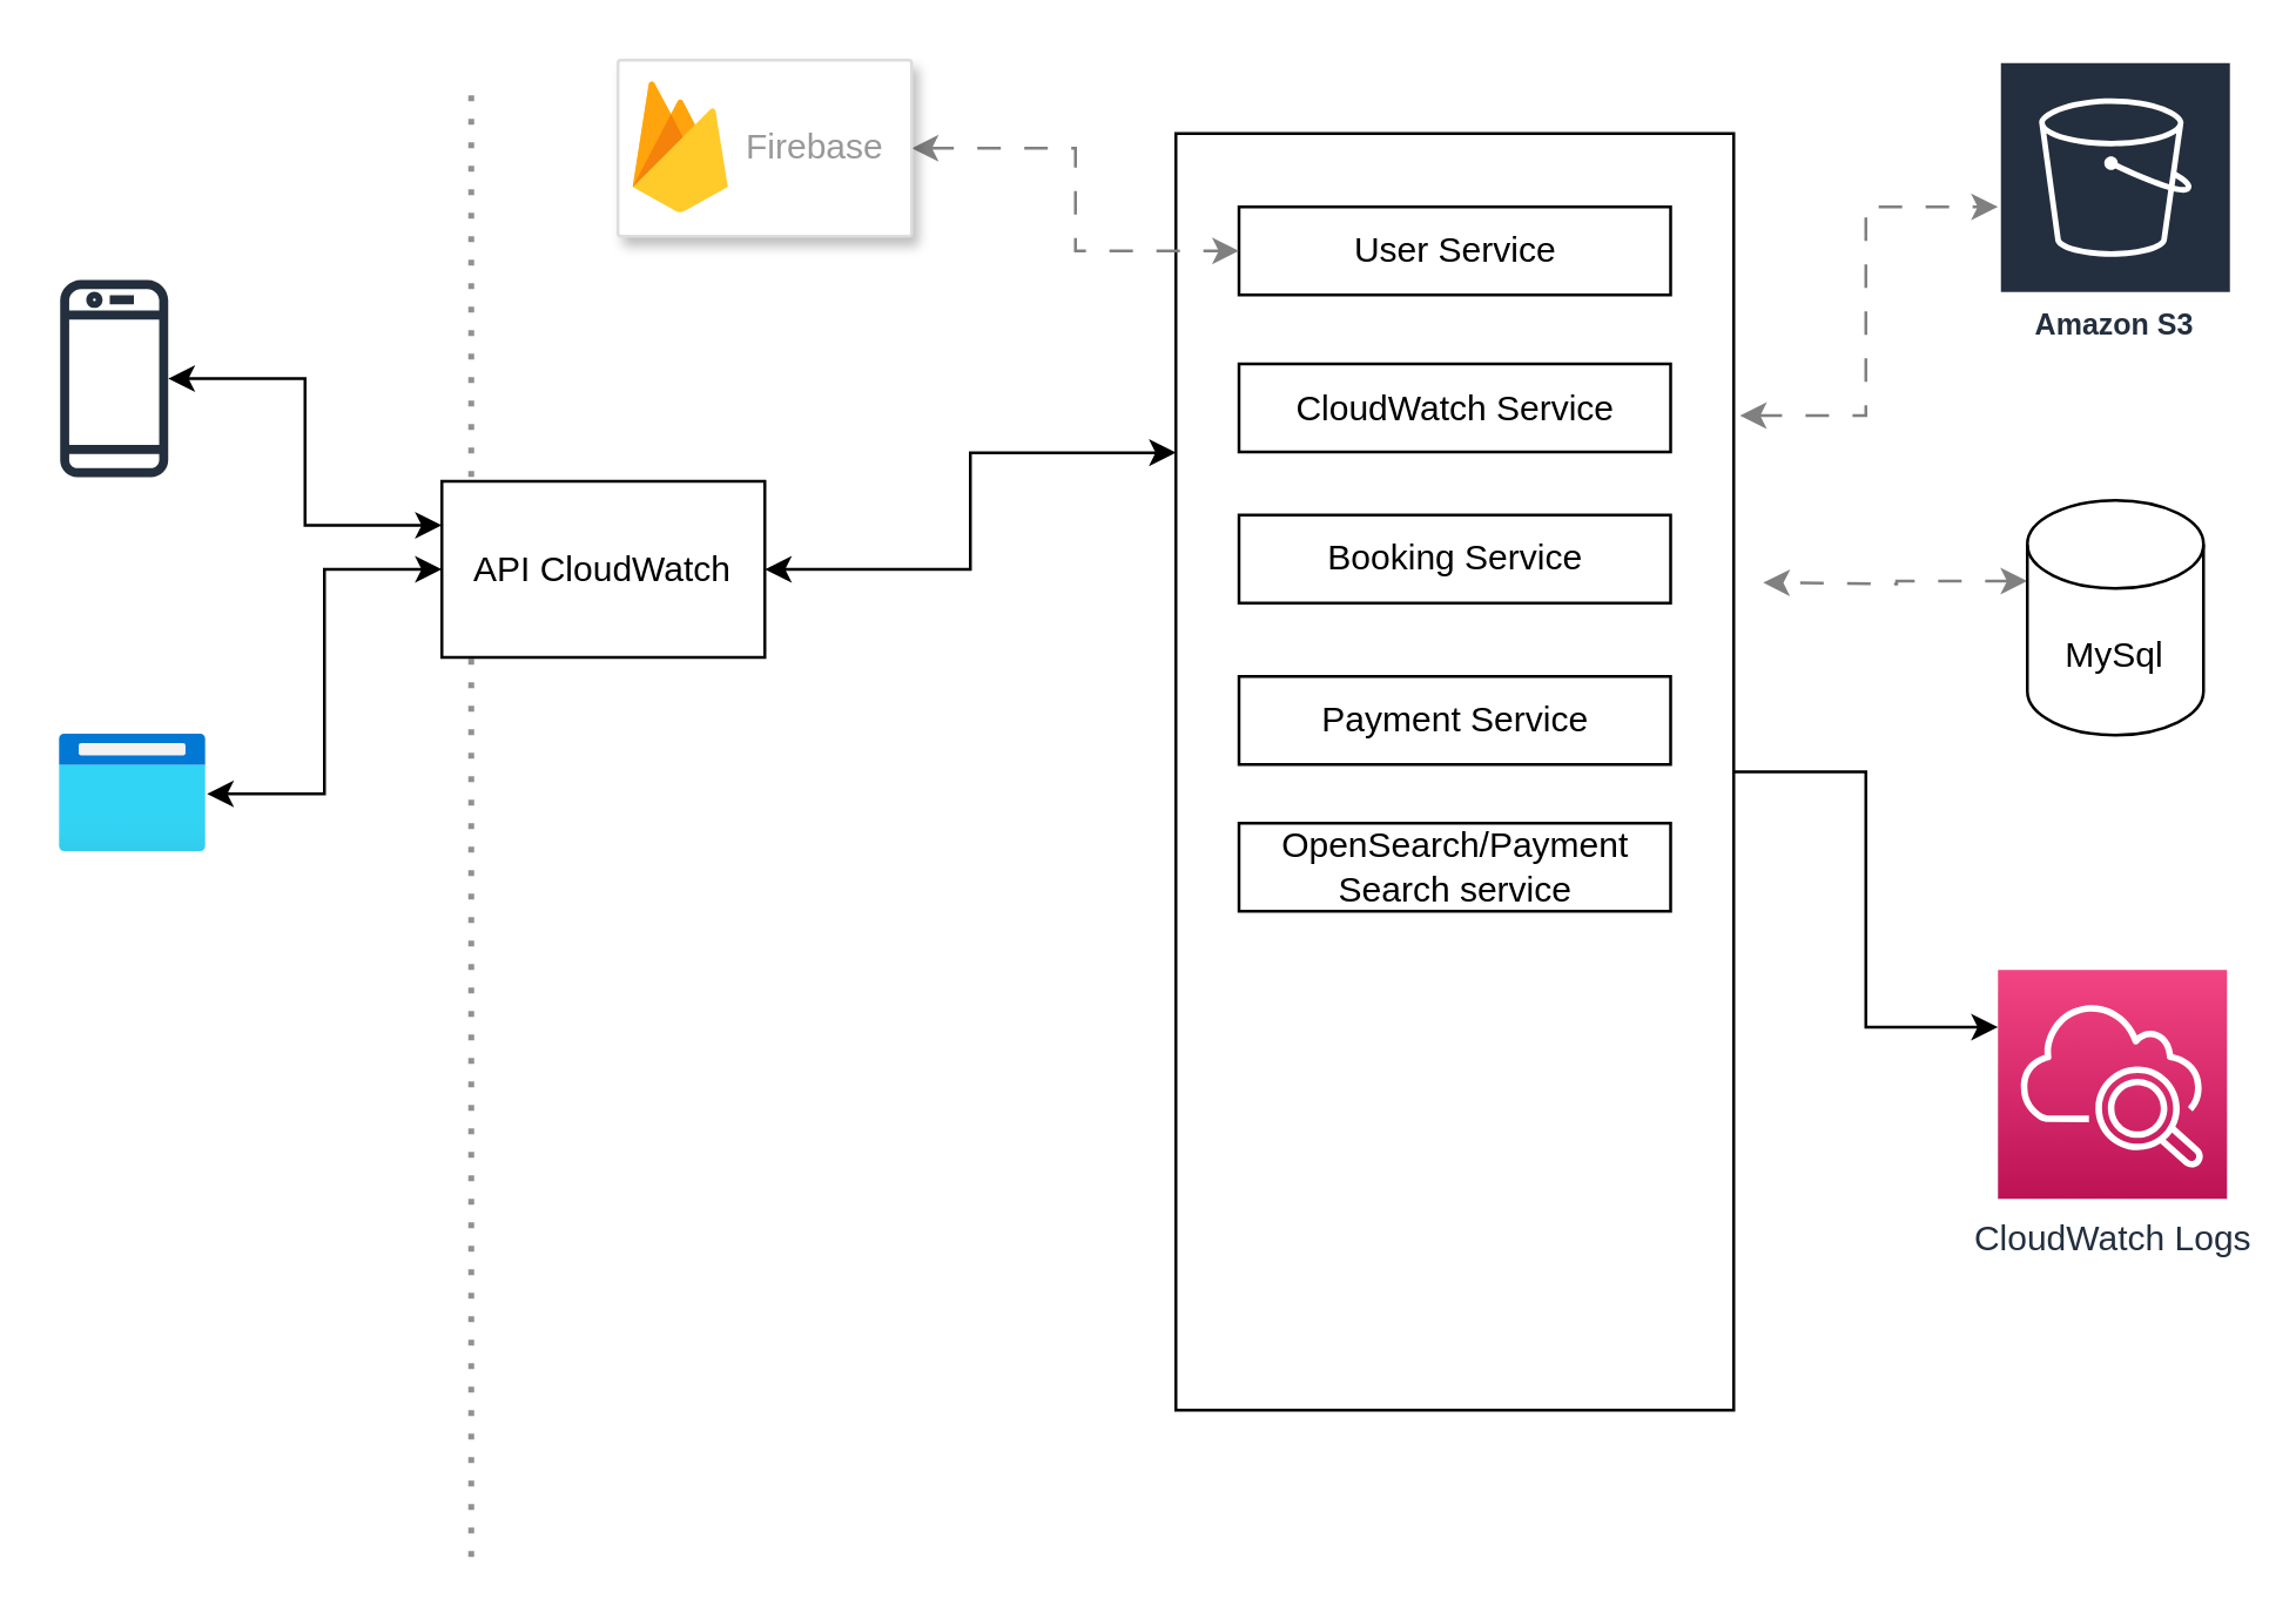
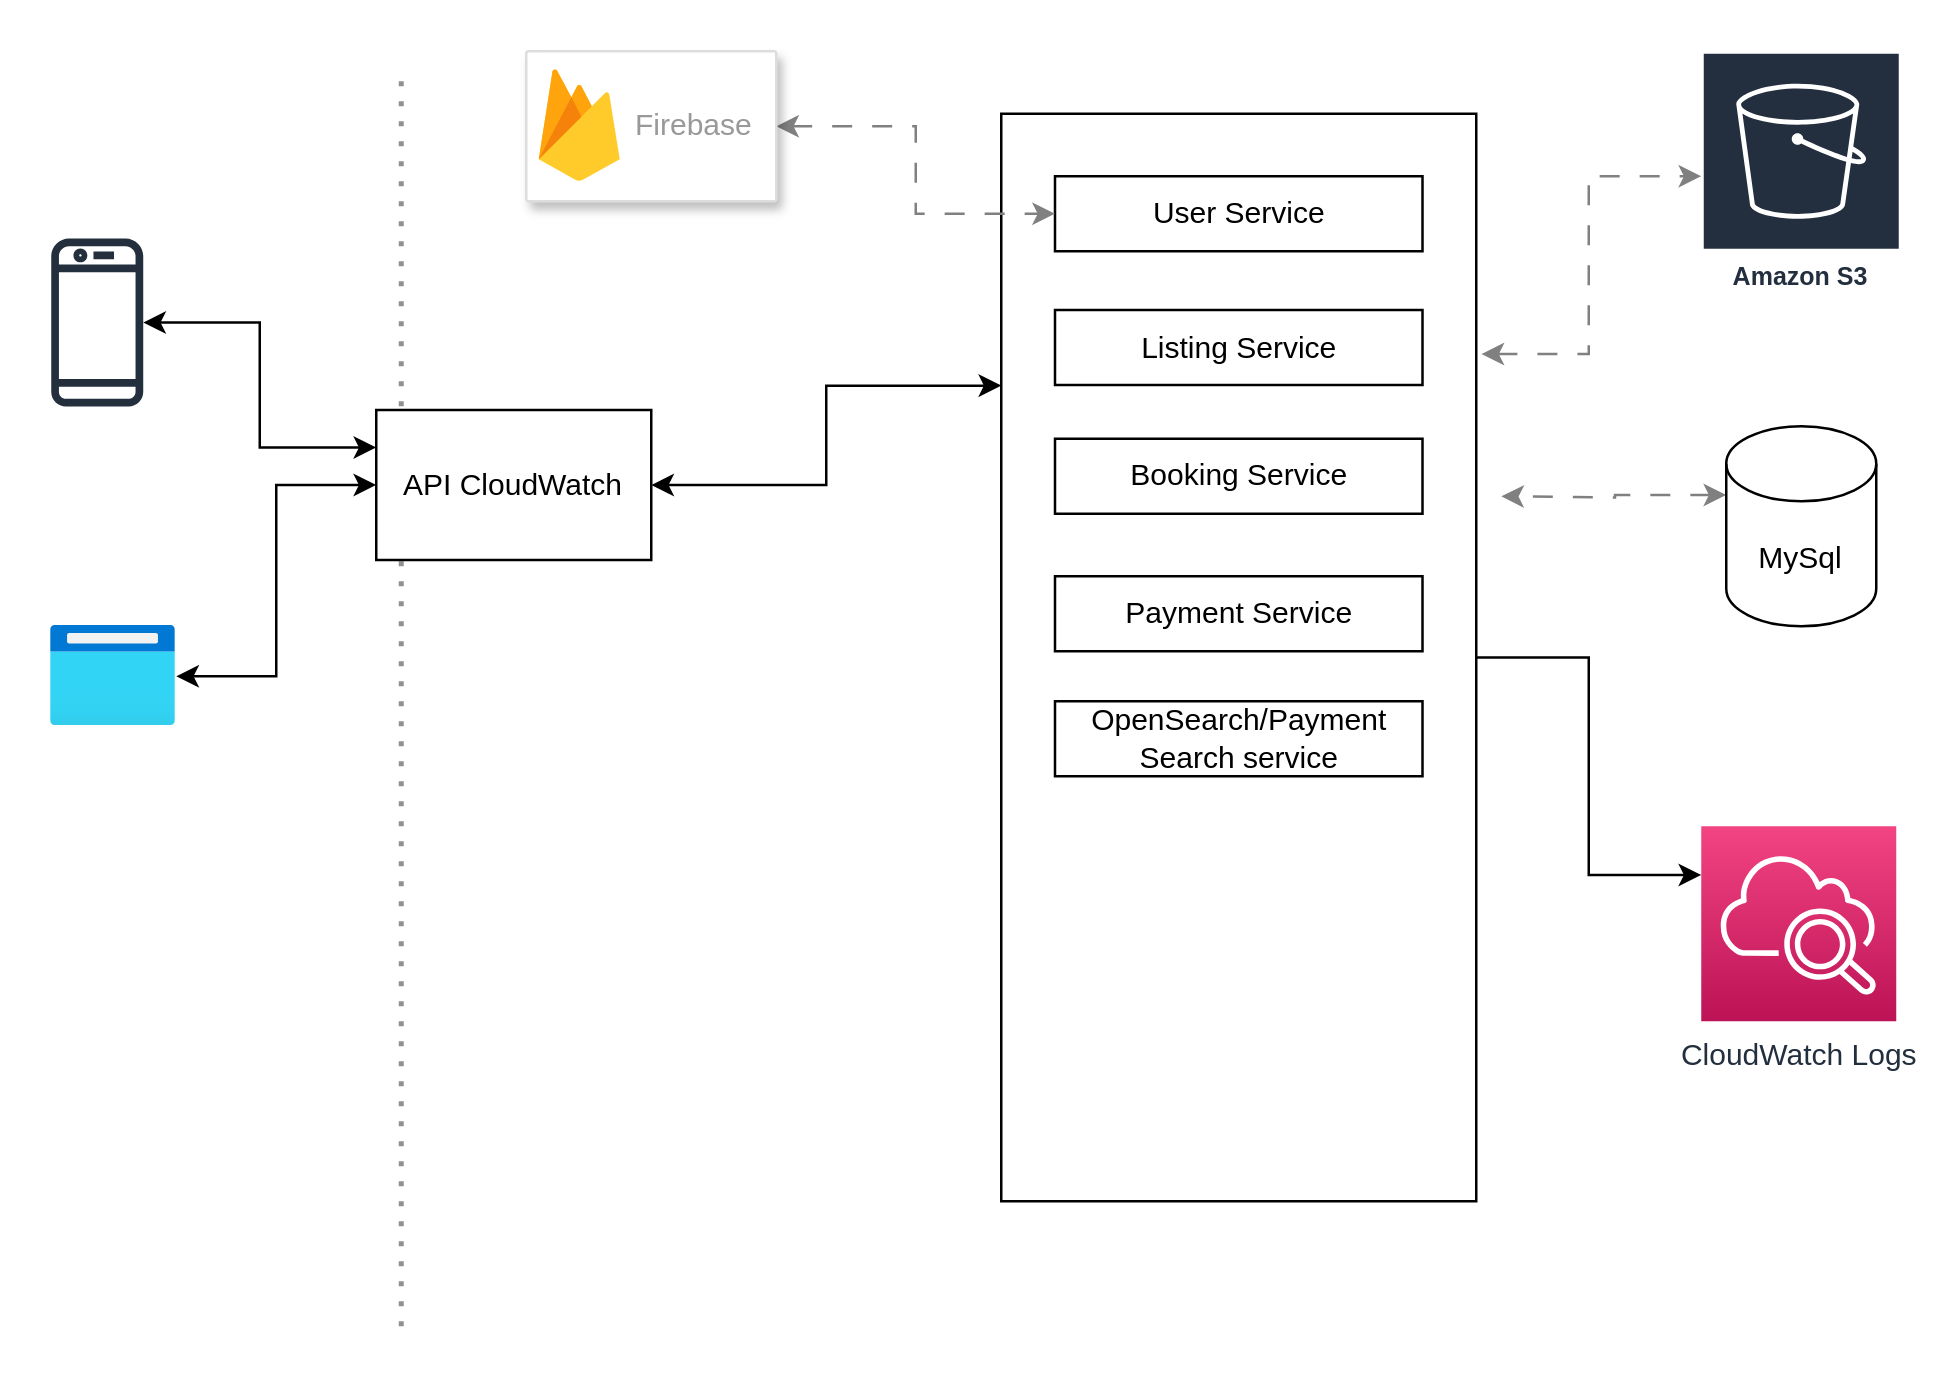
  <mxCell id="0" />
  <mxCell id="1" parent="0" />
  <mxCell id="2" style="edgeStyle=orthogonalEdgeStyle;rounded=0;orthogonalLoop=1;jettySize=auto;html=1;exitX=1;exitY=0.5;exitDx=0;exitDy=0;entryX=0;entryY=0.25;entryDx=0;entryDy=0;entryPerimeter=0;" edge="1" parent="1" source="4" target="19"><mxGeometry relative="1" as="geometry" /></mxCell>
  <mxCell id="3" style="edgeStyle=orthogonalEdgeStyle;rounded=0;orthogonalLoop=1;jettySize=auto;html=1;exitX=1.011;exitY=0.221;exitDx=0;exitDy=0;dashed=1;dashPattern=8 8;strokeColor=#808080;startArrow=classic;startFill=1;exitPerimeter=0;" edge="1" parent="1" source="4" target="23"><mxGeometry relative="1" as="geometry"><Array as="points"><mxPoint x="635" y="141" /><mxPoint x="635" y="70" /></Array></mxGeometry></mxCell>
  <mxCell id="4" value="" style="rounded=0;whiteSpace=wrap;html=1;strokeWidth=1;fillColor=none;" parent="1" vertex="1"><mxGeometry x="400" y="45" width="190" height="435" as="geometry" /></mxCell>
  <mxCell id="5" style="edgeStyle=orthogonalEdgeStyle;rounded=0;orthogonalLoop=1;jettySize=auto;html=1;entryX=0;entryY=0.25;entryDx=0;entryDy=0;strokeColor=#000000;startArrow=classic;startFill=1;" parent="1" source="6" target="17" edge="1"><mxGeometry relative="1" as="geometry" /></mxCell>
  <mxCell id="6" value="" style="sketch=0;outlineConnect=0;fontColor=#232F3E;gradientColor=none;fillColor=#232F3D;strokeColor=none;dashed=0;verticalLabelPosition=bottom;verticalAlign=top;align=center;html=1;fontSize=12;fontStyle=0;aspect=fixed;pointerEvents=1;shape=mxgraph.aws4.mobile_client;" parent="1" vertex="1"><mxGeometry x="20" y="93.5" width="36.79" height="70" as="geometry" /></mxCell>
  <mxCell id="7" style="edgeStyle=orthogonalEdgeStyle;rounded=0;orthogonalLoop=1;jettySize=auto;html=1;entryX=0;entryY=0.5;entryDx=0;entryDy=0;strokeColor=#000000;startArrow=classic;startFill=1;" parent="1" source="8" target="17" edge="1"><mxGeometry relative="1" as="geometry" /></mxCell>
  <mxCell id="8" value="" style="aspect=fixed;html=1;points=[];align=center;image;fontSize=12;image=img/lib/azure2/general/Browser.svg;" parent="1" vertex="1"><mxGeometry x="20" y="250" width="50" height="40" as="geometry" /></mxCell>
  <mxCell id="9" value="User Service" style="rounded=0;whiteSpace=wrap;html=1;" parent="1" vertex="1"><mxGeometry x="421.5" y="70" width="147" height="30" as="geometry" /></mxCell>
- <mxCell id="10" value="CloudWatch Service" style="rounded=0;whiteSpace=wrap;html=1;" parent="1" vertex="1"><mxGeometry x="421.5" y="123.5" width="147" height="30" as="geometry" /></mxCell>
+ <mxCell id="10" value="Listing Service" style="rounded=0;whiteSpace=wrap;html=1;" parent="1" vertex="1"><mxGeometry x="421.5" y="123.5" width="147" height="30" as="geometry" /></mxCell>
  <mxCell id="11" value="Booking Service" style="rounded=0;whiteSpace=wrap;html=1;" parent="1" vertex="1"><mxGeometry x="421.5" y="175" width="147" height="30" as="geometry" /></mxCell>
  <mxCell id="12" value="Payment Service" style="rounded=0;whiteSpace=wrap;html=1;" parent="1" vertex="1"><mxGeometry x="421.5" y="230" width="147" height="30" as="geometry" /></mxCell>
  <mxCell id="13" style="edgeStyle=orthogonalEdgeStyle;rounded=0;orthogonalLoop=1;jettySize=auto;html=1;exitX=0;exitY=0;exitDx=0;exitDy=27.5;exitPerimeter=0;dashed=1;dashPattern=8 8;strokeColor=#808080;startArrow=classic;startFill=1;" edge="1" parent="1" source="14"><mxGeometry relative="1" as="geometry"><mxPoint x="600" y="198" as="targetPoint" /></mxGeometry></mxCell>
  <mxCell id="14" value="MySql" style="shape=cylinder3;whiteSpace=wrap;html=1;boundedLbl=1;backgroundOutline=1;size=15;" parent="1" vertex="1"><mxGeometry x="690" y="170" width="60" height="80" as="geometry" /></mxCell>
  <mxCell id="15" value="" style="endArrow=none;dashed=1;html=1;dashPattern=1 3;strokeWidth=2;rounded=0;strokeColor=#919191;" parent="1" edge="1"><mxGeometry width="50" height="50" relative="1" as="geometry"><mxPoint x="160" y="530" as="sourcePoint" /><mxPoint x="160" y="30" as="targetPoint" /></mxGeometry></mxCell>
  <mxCell id="16" style="edgeStyle=orthogonalEdgeStyle;rounded=0;orthogonalLoop=1;jettySize=auto;html=1;exitX=1;exitY=0.5;exitDx=0;exitDy=0;entryX=0;entryY=0.25;entryDx=0;entryDy=0;strokeColor=#000000;startArrow=classic;startFill=1;" parent="1" source="17" target="4" edge="1"><mxGeometry relative="1" as="geometry" /></mxCell>
  <mxCell id="17" value="API CloudWatch" style="rounded=0;whiteSpace=wrap;html=1;strokeWidth=1;" parent="1" vertex="1"><mxGeometry x="150" y="163.5" width="110" height="60" as="geometry" /></mxCell>
  <mxCell id="18" value="OpenSearch/Payment Search service" style="rounded=0;whiteSpace=wrap;html=1;" vertex="1" parent="1"><mxGeometry x="421.5" y="280" width="147" height="30" as="geometry" /></mxCell>
  <mxCell id="19" value="CloudWatch Logs" style="sketch=0;points=[[0,0,0],[0.25,0,0],[0.5,0,0],[0.75,0,0],[1,0,0],[0,1,0],[0.25,1,0],[0.5,1,0],[0.75,1,0],[1,1,0],[0,0.25,0],[0,0.5,0],[0,0.75,0],[1,0.25,0],[1,0.5,0],[1,0.75,0]];points=[[0,0,0],[0.25,0,0],[0.5,0,0],[0.75,0,0],[1,0,0],[0,1,0],[0.25,1,0],[0.5,1,0],[0.75,1,0],[1,1,0],[0,0.25,0],[0,0.5,0],[0,0.75,0],[1,0.25,0],[1,0.5,0],[1,0.75,0]];outlineConnect=0;fontColor=#232F3E;gradientColor=#F34482;gradientDirection=north;fillColor=#BC1356;strokeColor=#ffffff;dashed=0;verticalLabelPosition=bottom;verticalAlign=top;align=center;html=1;fontSize=12;fontStyle=0;aspect=fixed;shape=mxgraph.aws4.resourceIcon;resIcon=mxgraph.aws4.cloudwatch_2;" vertex="1" parent="1"><mxGeometry x="680" y="330" width="78" height="78" as="geometry" /></mxCell>
  <mxCell id="20" style="edgeStyle=orthogonalEdgeStyle;rounded=0;orthogonalLoop=1;jettySize=auto;html=1;entryX=0;entryY=0.5;entryDx=0;entryDy=0;startArrow=classic;startFill=1;dashed=1;dashPattern=8 8;strokeColor=#808080;" edge="1" parent="1" source="21" target="9"><mxGeometry relative="1" as="geometry" /></mxCell>
  <mxCell id="21" value="" style="strokeColor=#dddddd;shadow=1;strokeWidth=1;rounded=1;absoluteArcSize=1;arcSize=2;" vertex="1" parent="1"><mxGeometry x="210" y="20" width="100" height="60" as="geometry" /></mxCell>
  <mxCell id="22" value="Firebase" style="sketch=0;dashed=0;connectable=0;html=1;fillColor=#5184F3;strokeColor=none;shape=mxgraph.gcp2.firebase;part=1;labelPosition=right;verticalLabelPosition=middle;align=left;verticalAlign=middle;spacingLeft=5;fontColor=#999999;fontSize=12;" vertex="1" parent="21"><mxGeometry width="32.4" height="45" relative="1" as="geometry"><mxPoint x="5" y="7" as="offset" /></mxGeometry></mxCell>
  <mxCell id="23" value="Amazon S3" style="sketch=0;outlineConnect=0;fontColor=#232F3E;gradientColor=none;strokeColor=#ffffff;fillColor=#232F3E;dashed=0;verticalLabelPosition=middle;verticalAlign=bottom;align=center;html=1;whiteSpace=wrap;fontSize=10;fontStyle=1;spacing=3;shape=mxgraph.aws4.productIcon;prIcon=mxgraph.aws4.s3;" vertex="1" parent="1"><mxGeometry x="680" y="20" width="80" height="100" as="geometry" /></mxCell>
